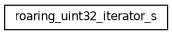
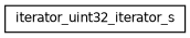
  digraph {
    rankdir=LR
-   n1 [color=black fillcolor=white fontname=Helvetica fontsize=10 height=0.2 label=roaring_uint32_iterator_s shape=record style=filled width=0.4]
+   n1 [color=black fillcolor=white fontname=Helvetica fontsize=10 height=0.2 label=iterator_uint32_iterator_s shape=record style=filled width=0.4]
  }
